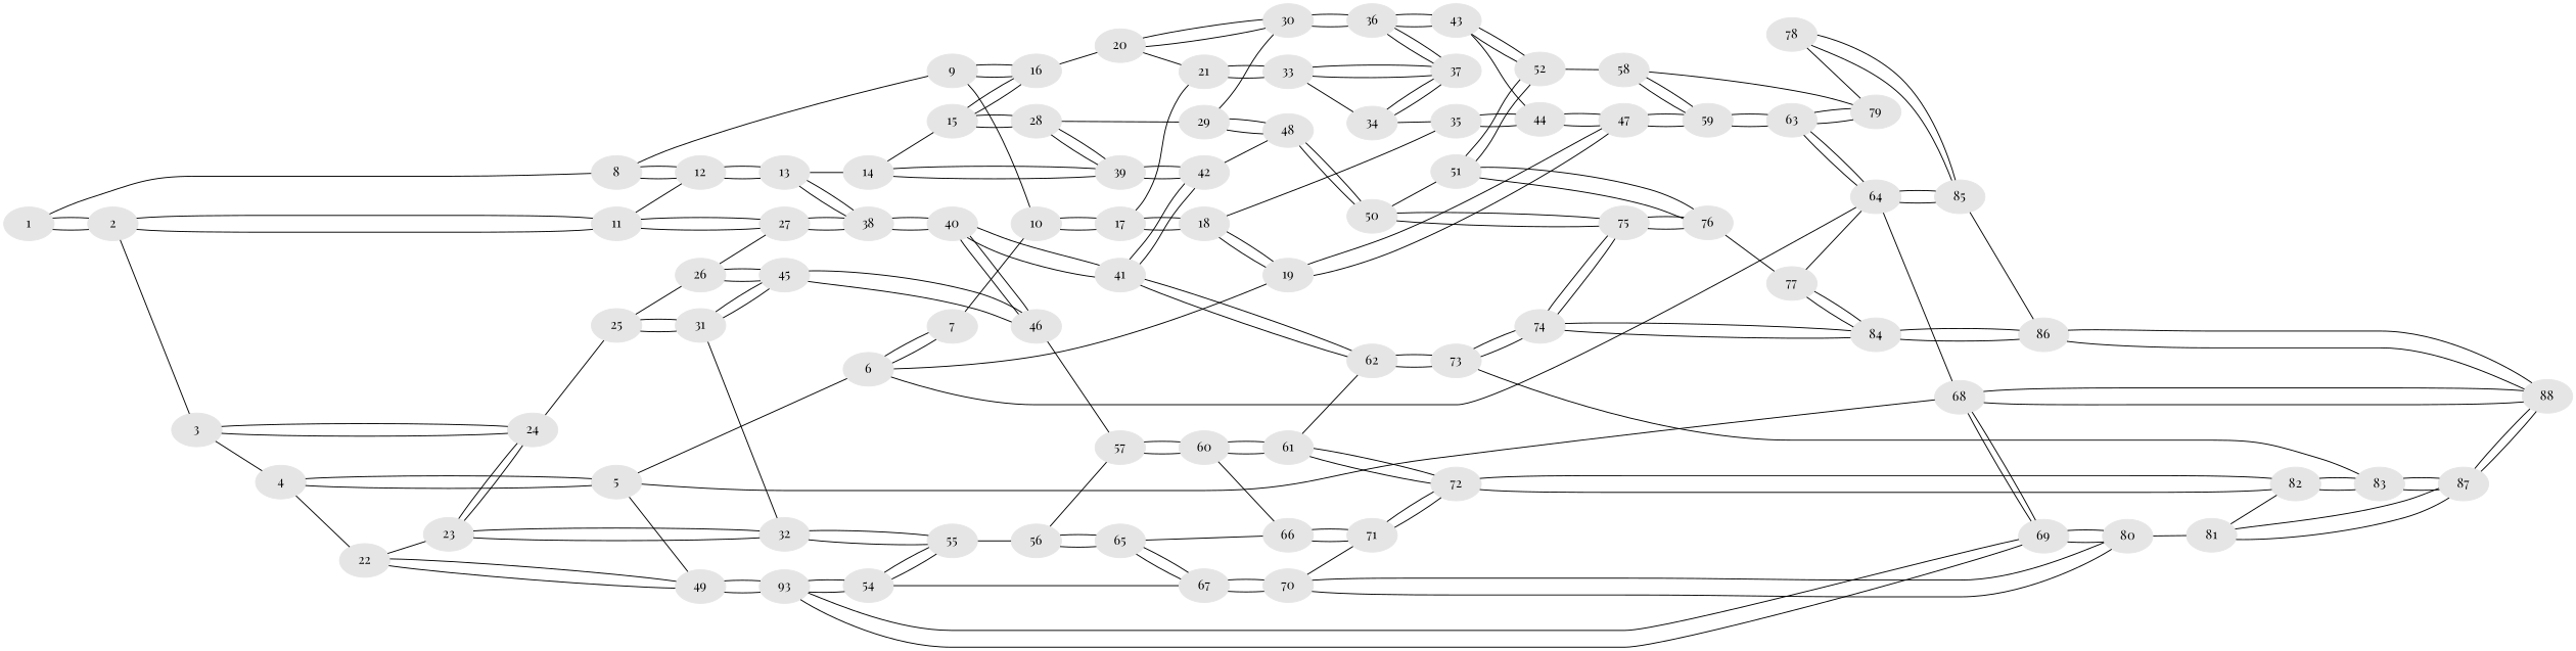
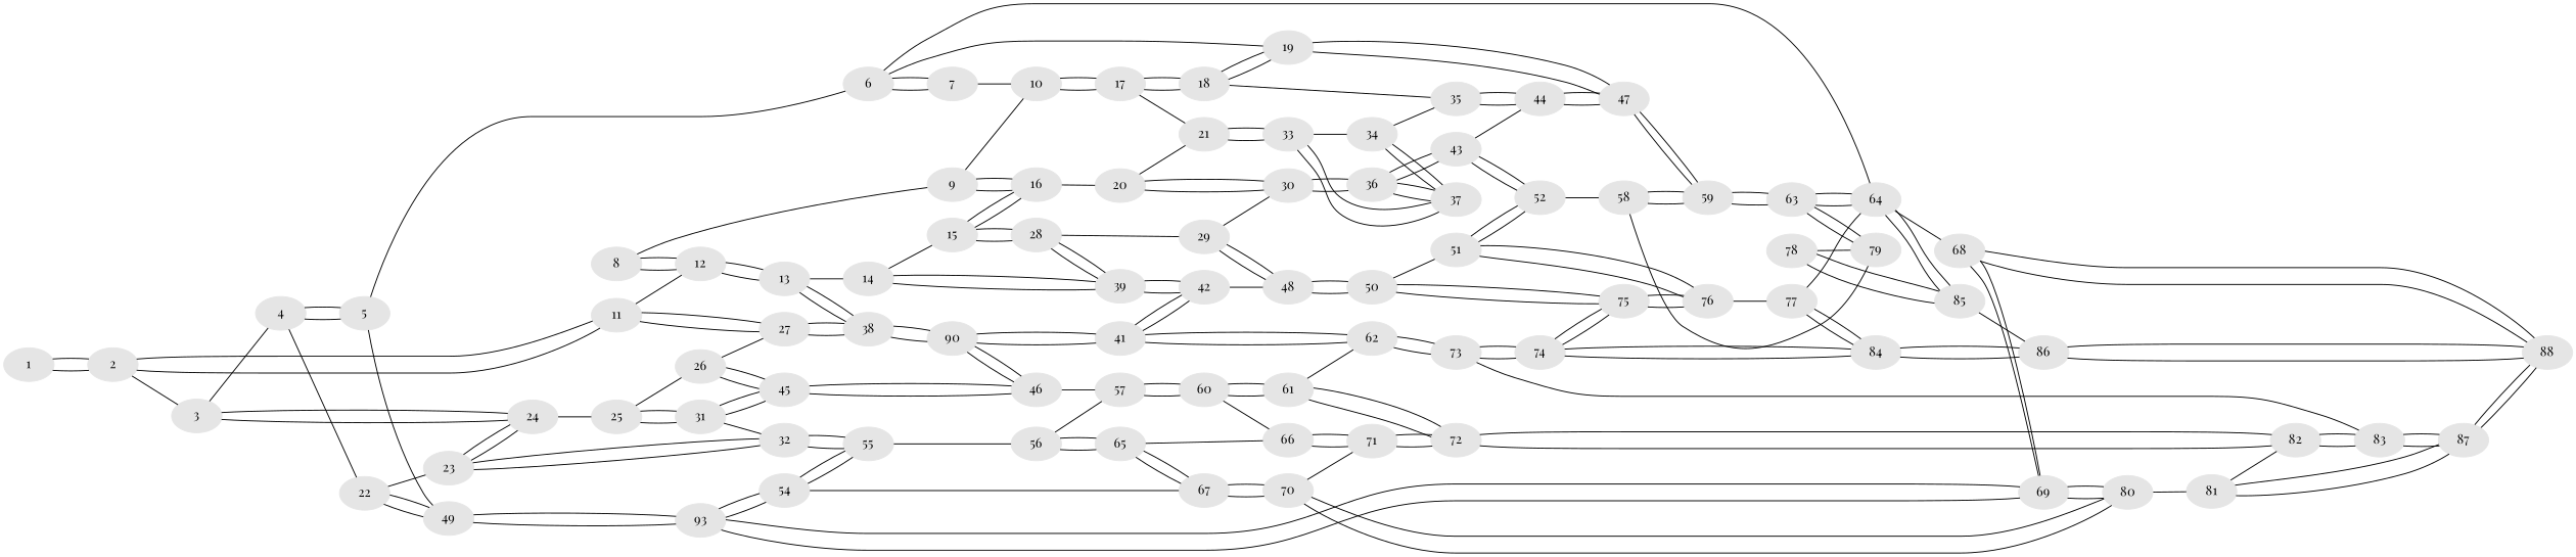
  graph {
    fontname="Playfair Display"
    rankdir=LR
    node [color=gray90 fontname="Playfair Display" style=filled]
    edge [fontname="Playfair Display"]
    1
    2
    8
    3
    11
    9
    12
    4
    24
    27
    5
    22
    25
    6
    49
    68
    23
    7
    19
    64
    n21 [label=93]
    69
    88
    10
    47
    85
    17
    16
    13
    20
    18
    21
    38
    14
    15
    39
-   40
+   40 [label=90]
    28
    42
    29
    30
    35
    33
    44
    59
    36
    34
    37
    32
    55
    26
    31
    45
    46
    48
    50
    43
    56
    52
    41
    62
    57
    73
    58
    60
    63
    51
    75
    54
    76
    77
    79
    67
    80
    70
    65
    66
    61
    72
    71
    82
    74
    83
    86
    81
    84
    87
    78
    1 -- 2
    1 -- 2
-   1 -- 8
    2 -- 3
    2 -- 11
    2 -- 11
    8 -- 9
    8 -- 12
    8 -- 12
    3 -- 4
    3 -- 24
    3 -- 24
    11 -- 12
    11 -- 27
    11 -- 27
    9 -- 10
    9 -- 16
    9 -- 16
    12 -- 13
    12 -- 13
    4 -- 5
    4 -- 5
    4 -- 22
    24 -- 25
    27 -- 38
    27 -- 38
    5 -- 6
    5 -- 49
-   5 -- 68
    22 -- 49
    22 -- 49
    22 -- 23
    25 -- 26
    25 -- 31
    25 -- 31
    6 -- 7
    6 -- 7
    6 -- 19
    6 -- 64
    49 -- n21
    49 -- n21
    68 -- 69
    68 -- 69
    68 -- 88
    68 -- 88
    23 -- 24
    23 -- 24
    23 -- 32
    23 -- 32
    7 -- 10
    19 -- 47
    19 -- 47
    64 -- 68
    64 -- 85
    64 -- 85
    n21 -- 69
    n21 -- 69
    n21 -- 54
    n21 -- 54
    69 -- 80
    69 -- 80
    10 -- 17
    10 -- 17
    47 -- 59
    47 -- 59
    85 -- 86
    17 -- 18
    17 -- 18
    17 -- 21
    16 -- 20
    13 -- 38
    13 -- 38
    13 -- 14
    20 -- 21
    20 -- 30
    20 -- 30
    18 -- 19
    18 -- 19
    18 -- 35
    21 -- 33
    21 -- 33
    38 -- 40
    38 -- 40
    14 -- 15
    14 -- 39
    14 -- 39
    15 -- 16
    15 -- 16
    15 -- 28
    15 -- 28
    39 -- 42
    39 -- 42
    40 -- 46
    40 -- 46
    40 -- 41
    40 -- 41
    28 -- 39
    28 -- 39
    28 -- 29
    42 -- 48
    29 -- 30
    29 -- 48
    29 -- 48
    30 -- 36
    30 -- 36
    35 -- 44
    35 -- 44
    33 -- 34
    33 -- 37
    33 -- 37
    44 -- 47
    44 -- 47
    59 -- 63
    59 -- 63
    36 -- 37
    36 -- 37
    36 -- 43
    36 -- 43
    34 -- 35
    34 -- 37
    34 -- 37
    32 -- 55
    32 -- 55
    55 -- 56
    26 -- 27
    26 -- 45
    26 -- 45
    31 -- 32
    31 -- 45
    31 -- 45
    45 -- 46
    45 -- 46
    46 -- 57
    48 -- 50
    48 -- 50
    50 -- 51
    50 -- 75
    50 -- 75
    43 -- 44
    43 -- 52
    43 -- 52
    56 -- 57
    56 -- 65
    56 -- 65
    52 -- 58
    41 -- 42
    41 -- 42
    41 -- 62
    41 -- 62
    62 -- 73
    62 -- 73
    57 -- 60
    57 -- 60
    73 -- 74
    73 -- 74
    73 -- 83
    58 -- 59
    58 -- 59
    58 -- 79
    60 -- 66
    60 -- 61
    60 -- 61
    63 -- 64
    63 -- 64
    63 -- 79
    63 -- 79
    51 -- 52
    51 -- 52
    51 -- 76
    51 -- 76
    75 -- 76
    75 -- 76
    54 -- 55
    54 -- 55
    54 -- 67
    76 -- 77
    77 -- 64
    77 -- 84
    77 -- 84
    67 -- 70
    67 -- 70
    80 -- 81
    70 -- 80
    70 -- 80
    70 -- 71
    65 -- 67
    65 -- 67
    65 -- 66
    66 -- 71
    66 -- 71
    61 -- 62
    61 -- 72
    61 -- 72
    72 -- 82
    72 -- 82
    71 -- 72
    71 -- 72
    82 -- 83
    82 -- 83
    74 -- 75
    74 -- 75
    74 -- 84
    74 -- 84
    83 -- 87
    83 -- 87
    86 -- 88
    86 -- 88
    81 -- 82
    81 -- 87
    81 -- 87
    84 -- 86
    84 -- 86
    87 -- 88
    87 -- 88
    78 -- 85
    78 -- 85
    78 -- 79
  }
